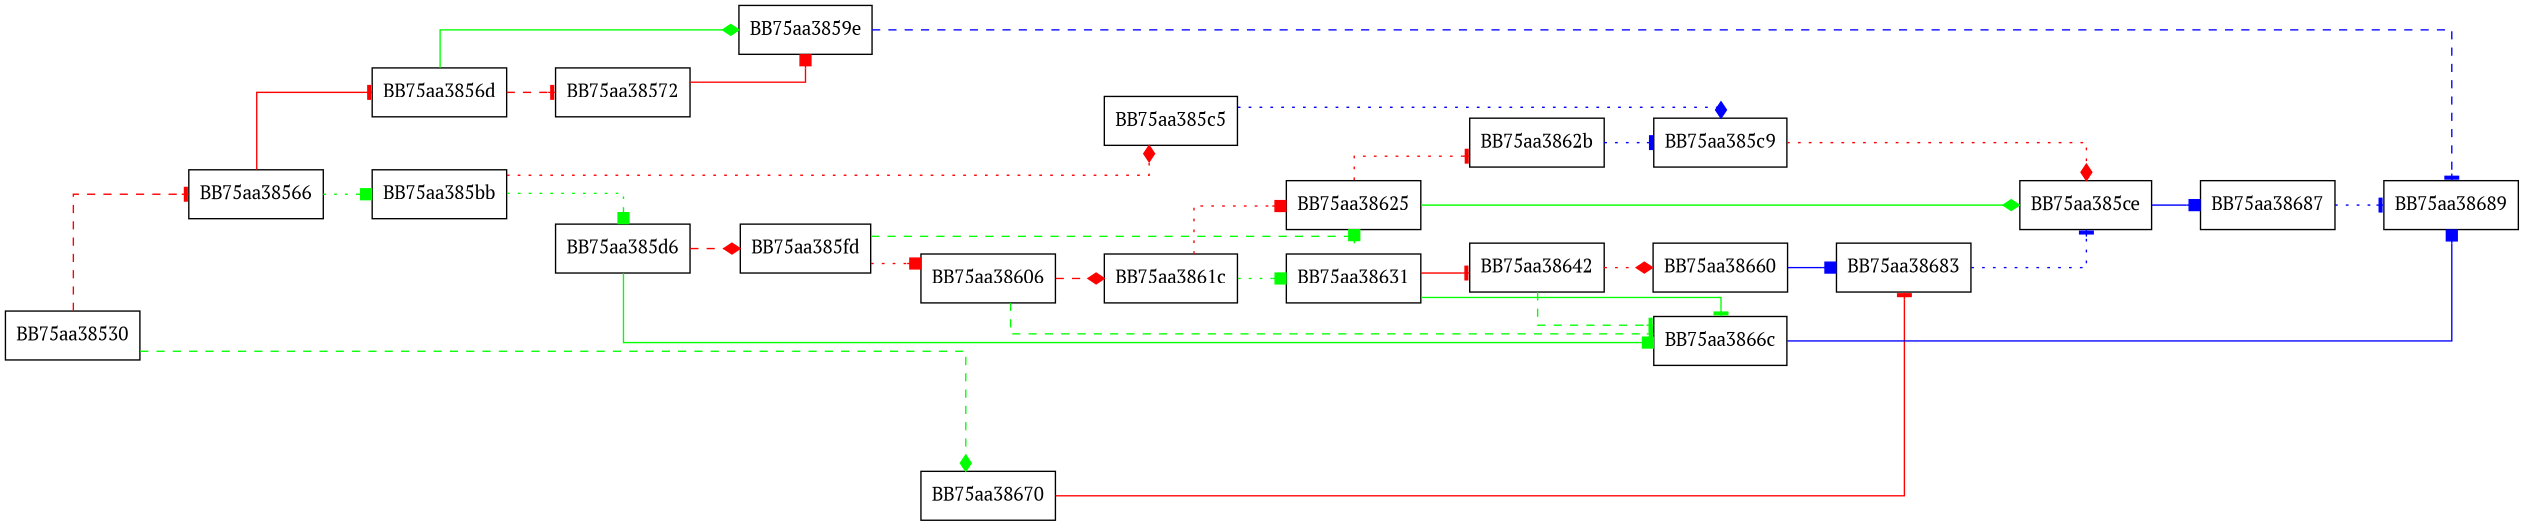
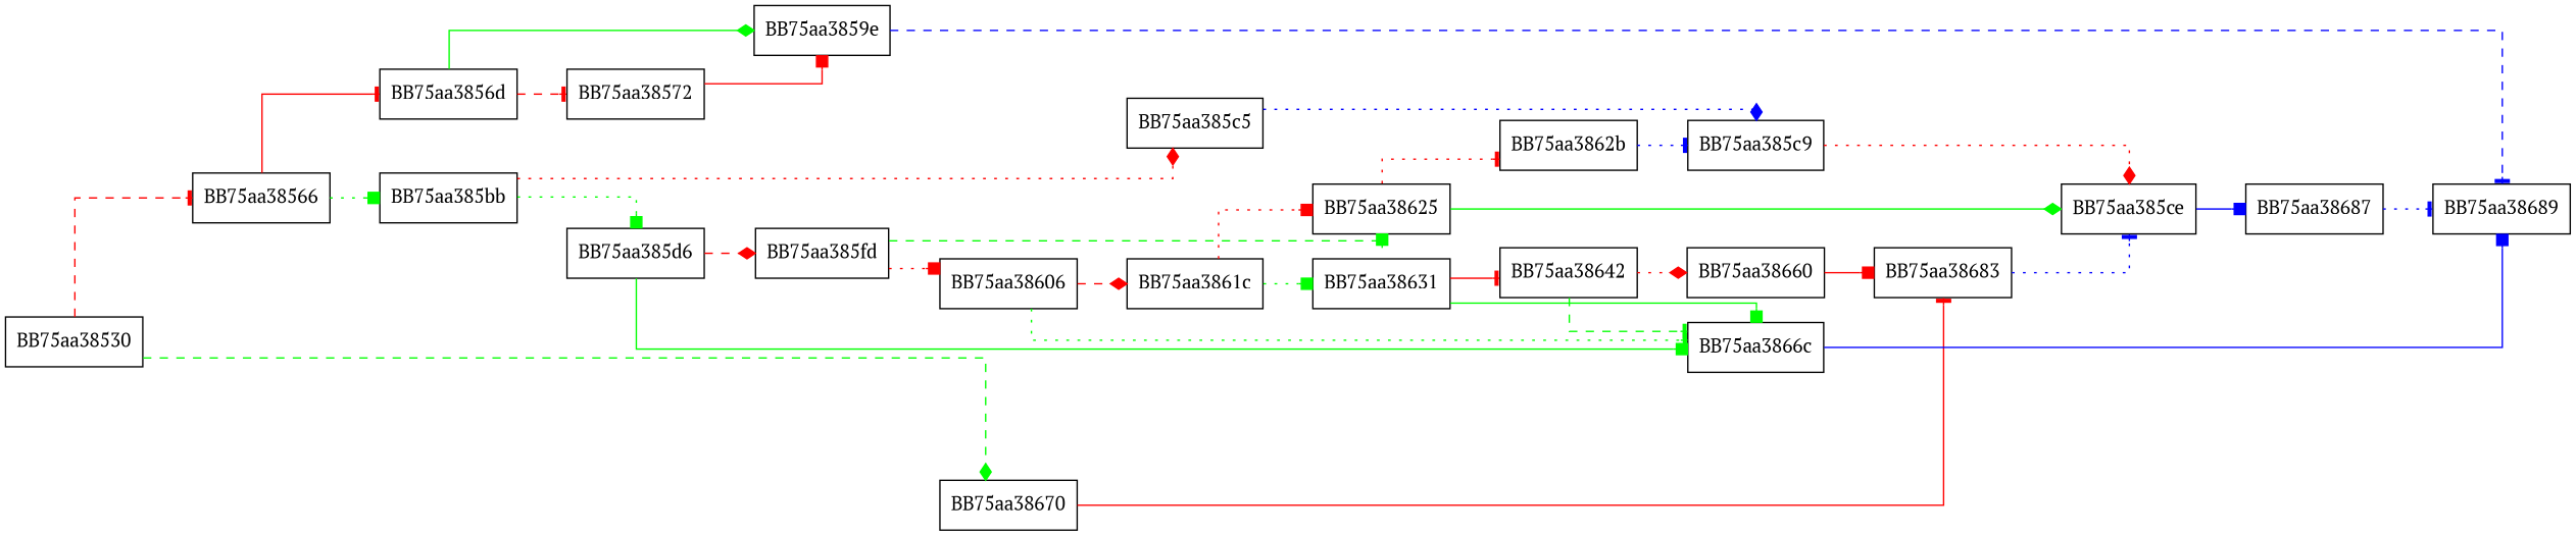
  digraph {
    fontname="PT Serif"
    rankdir=LR
    splines=ortho
    node [fontname="PT Serif" shape=box]
    edge [arrowhead=tee color=red fontname="PT Serif" style=dotted]
    BB75aa38530
    BB75aa38670
    BB75aa38566
    BB75aa38683
    BB75aa385bb
    BB75aa3856d
    BB75aa385ce
    BB75aa385d6
    BB75aa385c5
    BB75aa3859e
    BB75aa38572
    BB75aa3866c
    BB75aa385fd
    BB75aa385c9
    BB75aa38689
    BB75aa38625
    BB75aa38606
    BB75aa38687
    BB75aa3862b
    BB75aa3861c
    BB75aa38631
    BB75aa38642
    BB75aa38660
    BB75aa38530 -> BB75aa38670 [arrowhead=diamond color=green style=dashed]
    BB75aa38530 -> BB75aa38566 [style=dashed]
    BB75aa38670 -> BB75aa38683 [style=solid]
    BB75aa38566 -> BB75aa385bb [arrowhead=box color=green]
    BB75aa38566 -> BB75aa3856d [style=solid]
    BB75aa38683 -> BB75aa385ce [color=blue]
    BB75aa385bb -> BB75aa385d6 [arrowhead=box color=green]
    BB75aa385bb -> BB75aa385c5 [arrowhead=diamond]
    BB75aa3856d -> BB75aa3859e [arrowhead=diamond color=green style=solid]
    BB75aa3856d -> BB75aa38572 [style=dashed]
    BB75aa385ce -> BB75aa38687 [arrowhead=box color=blue style=solid]
    BB75aa385d6 -> BB75aa3866c [arrowhead=box color=green style=solid]
    BB75aa385d6 -> BB75aa385fd [arrowhead=diamond style=dashed]
    BB75aa385c5 -> BB75aa385c9 [arrowhead=diamond color=blue]
    BB75aa3859e -> BB75aa38689 [color=blue style=dashed]
    BB75aa38572 -> BB75aa3859e [arrowhead=box style=solid]
    BB75aa3866c -> BB75aa38689 [arrowhead=box color=blue style=solid]
    BB75aa385fd -> BB75aa38625 [arrowhead=box color=green style=dashed]
    BB75aa385fd -> BB75aa38606 [arrowhead=box]
    BB75aa385c9 -> BB75aa385ce [arrowhead=diamond]
    BB75aa38625 -> BB75aa385ce [arrowhead=diamond color=green style=solid]
    BB75aa38625 -> BB75aa3862b
-   BB75aa38606 -> BB75aa3866c [color=green style=dashed]
+   BB75aa38606 -> BB75aa3866c [color=green]
    BB75aa38606 -> BB75aa3861c [arrowhead=diamond style=dashed]
    BB75aa38687 -> BB75aa38689 [color=blue]
    BB75aa3862b -> BB75aa385c9 [color=blue]
    BB75aa3861c -> BB75aa38625 [arrowhead=box]
    BB75aa3861c -> BB75aa38631 [arrowhead=box color=green]
-   BB75aa38631 -> BB75aa3866c [color=green style=solid]
+   BB75aa38631 -> BB75aa3866c [arrowhead=box color=green style=solid]
    BB75aa38631 -> BB75aa38642 [style=solid]
    BB75aa38642 -> BB75aa3866c [color=green style=dashed]
    BB75aa38642 -> BB75aa38660 [arrowhead=diamond]
-   BB75aa38660 -> BB75aa38683 [arrowhead=box color=blue style=solid]
+   BB75aa38660 -> BB75aa38683 [arrowhead=box style=solid]
  }
